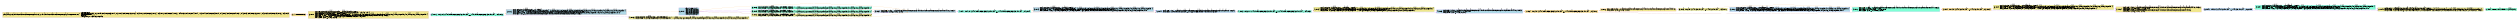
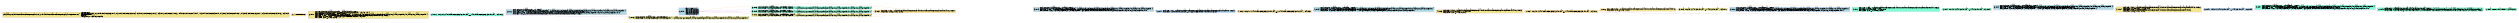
  digraph {
    rankdir=LR
    node [color=purple fillcolor=khaki shape=record style=filled]
    edge [arrowhead=vee color=purple]
    n1 [color=red label="{31\:\ ?|MTH_ENTER_BLOCK\l}"]
    n2 [label="{33\:\ 0x0000|0x0000: NEW_INSTANCE  (r0 I:java.lang.StringBuilder) =  java.lang.StringBuilder  (LINE:271)\l0x0002: INVOKE  (r0 I:java.lang.StringBuilder) type: DIRECT call: java.lang.StringBuilder.\<init\>():void A[MD:():void (c)]\l0x0005: CONST_STR  (r1 I:java.lang.String) =  \"Request[\"  (LINE:272)\l0x0007: INVOKE  (r0 I:java.lang.StringBuilder A[D('s' java.lang.StringBuilder)]), (r1 I:java.lang.String) type: VIRTUAL call: java.lang.StringBuilder.append(java.lang.String):java.lang.StringBuilder A[MD:(java.lang.String):java.lang.StringBuilder (c)]\l0x000a: IGET  (r1 I:long) = (r6 I:androidx.core.location.LocationRequestCompat) androidx.core.location.LocationRequestCompat.mIntervalMillis long  (LINE:273)\l0x000c: CONST  (r3 I:??[long, double]) = (9223372036854775807(0x7fffffffffffffff, double:NaN) ??[long, double]) \l0x0011: CMP_L  (r5 I:int) = (r1 I:long), (r3 I:long) \l}"]
    n3 [fillcolor=aquamarine label="{34\:\ 0x0013|0x0013: IF  (r5 I:??[int, boolean, OBJECT, ARRAY, byte, short, char]) == (0 ??[int, boolean, OBJECT, ARRAY, byte, short, char])  \-\> B:42:0x0038 \l}"]
    n4 [color=red fillcolor=lightblue label="{35\:\ 0x0015|0x0015: CONST_STR  (r1 I:java.lang.String) =  \"@\"  (LINE:274)\l0x0017: INVOKE  (r0 I:java.lang.StringBuilder A[D('s' java.lang.StringBuilder)]), (r1 I:java.lang.String) type: VIRTUAL call: java.lang.StringBuilder.append(java.lang.String):java.lang.StringBuilder A[MD:(java.lang.String):java.lang.StringBuilder (c)]\l0x001a: IGET  (r1 I:long) = (r6 I:androidx.core.location.LocationRequestCompat) androidx.core.location.LocationRequestCompat.mIntervalMillis long  (LINE:275)\l0x001c: INVOKE  (r1 I:long), (r0 I:java.lang.StringBuilder A[D('s' java.lang.StringBuilder)]) type: STATIC call: androidx.core.util.TimeUtils.formatDuration(long, java.lang.StringBuilder):void A[MD:(long, java.lang.StringBuilder):void (m)]\l0x001f: IGET  (r1 I:int) = (r6 I:androidx.core.location.LocationRequestCompat) androidx.core.location.LocationRequestCompat.mQuality int  (LINE:277)\l}"]
    n5 [color=darkgreen label="{42\:\ 0x0038|0x0038: CONST_STR  (r1 I:java.lang.String) =  \"PASSIVE\"  (LINE:289)\l0x003a: INVOKE  (r0 I:java.lang.StringBuilder A[D('s' java.lang.StringBuilder)]), (r1 I:java.lang.String) type: VIRTUAL call: java.lang.StringBuilder.append(java.lang.String):java.lang.StringBuilder A[MD:(java.lang.String):java.lang.StringBuilder (c)]\l}"]
    n6 [fillcolor=lightblue label="{36\:\ 0x0021|0x0021: SWITCH  (r1 I:??)\l case 100: goto B:40:0x0031\l case 101: goto B:43:0x003d\l case 102: goto B:39:0x002b\l case 103: goto B:43:0x003d\l case 104: goto B:38:0x0025\l default: goto B:43:0x003d \l}"]
-   n7 [color=red fillcolor=lightblue label="{43\:\ 0x003d|0x003d: IGET  (r1 I:long) = (r6 I:androidx.core.location.LocationRequestCompat) androidx.core.location.LocationRequestCompat.mDurationMillis long  (LINE:291)\l0x003f: CMP_L  (r5 I:int) = (r1 I:long), (r3 I:long) \l}"]
+   n7 [color=red label="{43\:\ 0x003d|0x003d: IGET  (r1 I:long) = (r6 I:androidx.core.location.LocationRequestCompat) androidx.core.location.LocationRequestCompat.mDurationMillis long  (LINE:291)\l0x003f: CMP_L  (r5 I:int) = (r1 I:long), (r3 I:long) \l}"]
    n8 [fillcolor=aquamarine label="{38\:\ 0x0025|0x0025: CONST_STR  (r1 I:java.lang.String) =  \" LOW_POWER\"  (LINE:285)\l0x0027: INVOKE  (r0 I:java.lang.StringBuilder A[D('s' java.lang.StringBuilder)]), (r1 I:java.lang.String) type: VIRTUAL call: java.lang.StringBuilder.append(java.lang.String):java.lang.StringBuilder A[MD:(java.lang.String):java.lang.StringBuilder (c)]\l}"]
    n9 [color=red fillcolor=aquamarine label="{39\:\ 0x002b|0x002b: CONST_STR  (r1 I:java.lang.String) =  \" BALANCED\"  (LINE:282)\l0x002d: INVOKE  (r0 I:java.lang.StringBuilder A[D('s' java.lang.StringBuilder)]), (r1 I:java.lang.String) type: VIRTUAL call: java.lang.StringBuilder.append(java.lang.String):java.lang.StringBuilder A[MD:(java.lang.String):java.lang.StringBuilder (c)]\l}"]
    n10 [color=darkgreen label="{40\:\ 0x0031|0x0031: CONST_STR  (r1 I:java.lang.String) =  \" HIGH_ACCURACY\"  (LINE:279)\l0x0033: INVOKE  (r0 I:java.lang.StringBuilder A[D('s' java.lang.StringBuilder)]), (r1 I:java.lang.String) type: VIRTUAL call: java.lang.StringBuilder.append(java.lang.String):java.lang.StringBuilder A[MD:(java.lang.String):java.lang.StringBuilder (c)]\l}"]
-   n11 [fillcolor=aquamarine label="{44\:\ 0x0041|0x0041: IF  (r5 I:??[int, boolean, OBJECT, ARRAY, byte, short, char]) == (0 ??[int, boolean, OBJECT, ARRAY, byte, short, char])  \-\> B:46:0x004d \l}"]
    n12 [color=red fillcolor=lightblue label="{45\:\ 0x0043|0x0043: CONST_STR  (r1 I:java.lang.String) =  \", duration=\"  (LINE:292)\l0x0045: INVOKE  (r0 I:java.lang.StringBuilder A[D('s' java.lang.StringBuilder)]), (r1 I:java.lang.String) type: VIRTUAL call: java.lang.StringBuilder.append(java.lang.String):java.lang.StringBuilder A[MD:(java.lang.String):java.lang.StringBuilder (c)]\l0x0048: IGET  (r1 I:long) = (r6 I:androidx.core.location.LocationRequestCompat) androidx.core.location.LocationRequestCompat.mDurationMillis long  (LINE:293)\l0x004a: INVOKE  (r1 I:long), (r0 I:java.lang.StringBuilder A[D('s' java.lang.StringBuilder)]) type: STATIC call: androidx.core.util.TimeUtils.formatDuration(long, java.lang.StringBuilder):void A[MD:(long, java.lang.StringBuilder):void (m)]\l}"]
    n13 [fillcolor=lightblue label="{46\:\ 0x004d|0x004d: IGET  (r1 I:int) = (r6 I:androidx.core.location.LocationRequestCompat) androidx.core.location.LocationRequestCompat.mMaxUpdates int  (LINE:295)\l0x004f: CONST  (r2 I:??[int, float, short, byte, char]) = (2147483647(0x7fffffff, float:NaN) ??[int, float, short, byte, char]) \l}"]
-   n14 [fillcolor=aquamarine label="{47\:\ 0x0052|0x0052: IF  (r1 I:??[int, boolean, OBJECT, ARRAY, byte, short, char]) == (r2 I:??[int, boolean, OBJECT, ARRAY, byte, short, char])  \-\> B:49:0x005e \l}"]
-   n15 [color=darkgreen label="{48\:\ 0x0054|0x0054: CONST_STR  (r1 I:java.lang.String) =  \", maxUpdates=\"  (LINE:296)\l0x0056: INVOKE  (r0 I:java.lang.StringBuilder A[D('s' java.lang.StringBuilder)]), (r1 I:java.lang.String) type: VIRTUAL call: java.lang.StringBuilder.append(java.lang.String):java.lang.StringBuilder A[MD:(java.lang.String):java.lang.StringBuilder (c)]\l0x0059: IGET  (r1 I:int) = (r6 I:androidx.core.location.LocationRequestCompat) androidx.core.location.LocationRequestCompat.mMaxUpdates int \l0x005b: INVOKE  (r0 I:java.lang.StringBuilder A[D('s' java.lang.StringBuilder)]), (r1 I:int) type: VIRTUAL call: java.lang.StringBuilder.append(int):java.lang.StringBuilder A[MD:(int):java.lang.StringBuilder (c)]\l}"]
-   n16 [fillcolor=lightblue label="{49\:\ 0x005e|0x005e: IGET  (r1 I:long) = (r6 I:androidx.core.location.LocationRequestCompat) androidx.core.location.LocationRequestCompat.mMinUpdateIntervalMillis long  (LINE:298)\l0x0060: CONST  (r3 I:??[long, double]) = (\-1 ??[long, double]) \l0x0062: CMP_L  (r5 I:int) = (r1 I:long), (r3 I:long) \l}"]
+   n14 [label="{47\:\ 0x0052|0x0052: IF  (r1 I:??[int, boolean, OBJECT, ARRAY, byte, short, char]) == (r2 I:??[int, boolean, OBJECT, ARRAY, byte, short, char])  \-\> B:49:0x005e \l}"]
+   n15 [color=darkgreen fillcolor=lightblue label="{48\:\ 0x0054|0x0054: CONST_STR  (r1 I:java.lang.String) =  \", maxUpdates=\"  (LINE:296)\l0x0056: INVOKE  (r0 I:java.lang.StringBuilder A[D('s' java.lang.StringBuilder)]), (r1 I:java.lang.String) type: VIRTUAL call: java.lang.StringBuilder.append(java.lang.String):java.lang.StringBuilder A[MD:(java.lang.String):java.lang.StringBuilder (c)]\l0x0059: IGET  (r1 I:int) = (r6 I:androidx.core.location.LocationRequestCompat) androidx.core.location.LocationRequestCompat.mMaxUpdates int \l0x005b: INVOKE  (r0 I:java.lang.StringBuilder A[D('s' java.lang.StringBuilder)]), (r1 I:int) type: VIRTUAL call: java.lang.StringBuilder.append(int):java.lang.StringBuilder A[MD:(int):java.lang.StringBuilder (c)]\l}"]
+   n16 [label="{49\:\ 0x005e|0x005e: IGET  (r1 I:long) = (r6 I:androidx.core.location.LocationRequestCompat) androidx.core.location.LocationRequestCompat.mMinUpdateIntervalMillis long  (LINE:298)\l0x0060: CONST  (r3 I:??[long, double]) = (\-1 ??[long, double]) \l0x0062: CMP_L  (r5 I:int) = (r1 I:long), (r3 I:long) \l}"]
    n17 [color=red label="{50\:\ 0x0064|0x0064: IF  (r5 I:??[int, boolean, OBJECT, ARRAY, byte, short, char]) == (0 ??[int, boolean, OBJECT, ARRAY, byte, short, char])  \-\> B:54:0x0076 \l}"]
    n18 [color=red label="{51\:\ 0x0066|0x0066: IGET  (r3 I:long) = (r6 I:androidx.core.location.LocationRequestCompat) androidx.core.location.LocationRequestCompat.mIntervalMillis long \l0x0068: CMP_L  (r5 I:int) = (r1 I:long), (r3 I:long) \l}"]
    n19 [fillcolor=aquamarine label="{54\:\ 0x0076|0x0076: IGET  (r1 I:float) = (r6 I:androidx.core.location.LocationRequestCompat) androidx.core.location.LocationRequestCompat.mMinUpdateDistanceMeters float  (LINE:303)\l0x0078: CAST (r1 I:double) = (double) (r1 I:float) \l0x0079: CONST  (r3 I:??[long, double]) = (0 ??[long, double]) \l0x007b: CMP_L  (r5 I:int) = (r1 I:double), (r3 I:double) \l}"]
    n20 [color=darkgreen label="{52\:\ 0x006a|0x006a: IF  (r5 I:??[int, byte, short, char]) \>= (0 ??[int, byte, short, char])  \-\> B:54:0x0076 \l}"]
-   n21 [color=red label="{55\:\ 0x007d|0x007d: IF  (r5 I:??[int, byte, short, char]) \<= (0 ??[int, byte, short, char])  \-\> B:57:0x0089 \l}"]
+   n21 [color=red fillcolor=aquamarine label="{55\:\ 0x007d|0x007d: IF  (r5 I:??[int, byte, short, char]) \<= (0 ??[int, byte, short, char])  \-\> B:57:0x0089 \l}"]
    n22 [fillcolor=lightblue label="{53\:\ 0x006c|0x006c: CONST_STR  (r1 I:java.lang.String) =  \", minUpdateInterval=\"  (LINE:300)\l0x006e: INVOKE  (r0 I:java.lang.StringBuilder A[D('s' java.lang.StringBuilder)]), (r1 I:java.lang.String) type: VIRTUAL call: java.lang.StringBuilder.append(java.lang.String):java.lang.StringBuilder A[MD:(java.lang.String):java.lang.StringBuilder (c)]\l0x0071: IGET  (r1 I:long) = (r6 I:androidx.core.location.LocationRequestCompat) androidx.core.location.LocationRequestCompat.mMinUpdateIntervalMillis long  (LINE:301)\l0x0073: INVOKE  (r1 I:long), (r0 I:java.lang.StringBuilder A[D('s' java.lang.StringBuilder)]) type: STATIC call: androidx.core.util.TimeUtils.formatDuration(long, java.lang.StringBuilder):void A[MD:(long, java.lang.StringBuilder):void (m)]\l}"]
-   n23 [color=darkgreen label="{56\:\ 0x007f|0x007f: CONST_STR  (r1 I:java.lang.String) =  \", minUpdateDistance=\"  (LINE:304)\l0x0081: INVOKE  (r0 I:java.lang.StringBuilder A[D('s' java.lang.StringBuilder)]), (r1 I:java.lang.String) type: VIRTUAL call: java.lang.StringBuilder.append(java.lang.String):java.lang.StringBuilder A[MD:(java.lang.String):java.lang.StringBuilder (c)]\l0x0084: IGET  (r1 I:float) = (r6 I:androidx.core.location.LocationRequestCompat) androidx.core.location.LocationRequestCompat.mMinUpdateDistanceMeters float \l0x0086: INVOKE  (r0 I:java.lang.StringBuilder A[D('s' java.lang.StringBuilder)]), (r1 I:float) type: VIRTUAL call: java.lang.StringBuilder.append(float):java.lang.StringBuilder A[MD:(float):java.lang.StringBuilder (c)]\l}"]
+   n23 [color=darkgreen fillcolor=lightblue label="{56\:\ 0x007f|0x007f: CONST_STR  (r1 I:java.lang.String) =  \", minUpdateDistance=\"  (LINE:304)\l0x0081: INVOKE  (r0 I:java.lang.StringBuilder A[D('s' java.lang.StringBuilder)]), (r1 I:java.lang.String) type: VIRTUAL call: java.lang.StringBuilder.append(java.lang.String):java.lang.StringBuilder A[MD:(java.lang.String):java.lang.StringBuilder (c)]\l0x0084: IGET  (r1 I:float) = (r6 I:androidx.core.location.LocationRequestCompat) androidx.core.location.LocationRequestCompat.mMinUpdateDistanceMeters float \l0x0086: INVOKE  (r0 I:java.lang.StringBuilder A[D('s' java.lang.StringBuilder)]), (r1 I:float) type: VIRTUAL call: java.lang.StringBuilder.append(float):java.lang.StringBuilder A[MD:(float):java.lang.StringBuilder (c)]\l}"]
    n24 [label="{57\:\ 0x0089|0x0089: IGET  (r1 I:long) = (r6 I:androidx.core.location.LocationRequestCompat) androidx.core.location.LocationRequestCompat.mMaxUpdateDelayMillis long  (LINE:306)\l0x008b: CONST  (r3 I:??[long, double]) = (2 ??[long, double]) \l0x008d: ARITH  (r1 I:long) = (r1 I:long) \/ (r3 I:long) \l0x008e: IGET  (r3 I:long) = (r6 I:androidx.core.location.LocationRequestCompat) androidx.core.location.LocationRequestCompat.mIntervalMillis long \l0x0090: CMP_L  (r5 I:int) = (r1 I:long), (r3 I:long) \l}"]
    n25 [fillcolor=lightblue label="{58\:\ 0x0092|0x0092: IF  (r5 I:??[int, byte, short, char]) \<= (0 ??[int, byte, short, char])  \-\> B:60:0x009e \l}"]
    n26 [fillcolor=aquamarine label="{59\:\ 0x0094|0x0094: CONST_STR  (r1 I:java.lang.String) =  \", maxUpdateDelay=\"  (LINE:307)\l0x0096: INVOKE  (r0 I:java.lang.StringBuilder A[D('s' java.lang.StringBuilder)]), (r1 I:java.lang.String) type: VIRTUAL call: java.lang.StringBuilder.append(java.lang.String):java.lang.StringBuilder A[MD:(java.lang.String):java.lang.StringBuilder (c)]\l0x0099: IGET  (r1 I:long) = (r6 I:androidx.core.location.LocationRequestCompat) androidx.core.location.LocationRequestCompat.mMaxUpdateDelayMillis long  (LINE:308)\l0x009b: INVOKE  (r1 I:long), (r0 I:java.lang.StringBuilder A[D('s' java.lang.StringBuilder)]) type: STATIC call: androidx.core.util.TimeUtils.formatDuration(long, java.lang.StringBuilder):void A[MD:(long, java.lang.StringBuilder):void (m)]\l}"]
-   n27 [color=darkgreen label="{60\:\ 0x009e|0x009e: CONST  (r1 I:??[int, float, short, byte, char]) = (93 ??[int, float, short, byte, char])  (LINE:310)\l0x00a0: INVOKE  (r0 I:java.lang.StringBuilder A[D('s' java.lang.StringBuilder)]), (r1 I:char) type: VIRTUAL call: java.lang.StringBuilder.append(char):java.lang.StringBuilder A[MD:(char):java.lang.StringBuilder (c)]\l0x00a3: INVOKE  (r1 I:java.lang.String) = (r0 I:java.lang.StringBuilder A[D('s' java.lang.StringBuilder)]) type: VIRTUAL call: java.lang.StringBuilder.toString():java.lang.String A[MD:():java.lang.String (c)] (LINE:311)\l}"]
+   n27 [color=darkgreen fillcolor=aquamarine label="{60\:\ 0x009e|0x009e: CONST  (r1 I:??[int, float, short, byte, char]) = (93 ??[int, float, short, byte, char])  (LINE:310)\l0x00a0: INVOKE  (r0 I:java.lang.StringBuilder A[D('s' java.lang.StringBuilder)]), (r1 I:char) type: VIRTUAL call: java.lang.StringBuilder.append(char):java.lang.StringBuilder A[MD:(char):java.lang.StringBuilder (c)]\l0x00a3: INVOKE  (r1 I:java.lang.String) = (r0 I:java.lang.StringBuilder A[D('s' java.lang.StringBuilder)]) type: VIRTUAL call: java.lang.StringBuilder.toString():java.lang.String A[MD:():java.lang.String (c)] (LINE:311)\l}"]
    n28 [color=darkgreen fillcolor=aquamarine label="{61\:\ 0x00a7|RETURN\l|0x00a7: RETURN  (r1 I:java.lang.String) \l}"]
    n29 [label="{public java.lang.String androidx.core.location.LocationRequestCompat.toString((r6 'this' I:androidx.core.location.LocationRequestCompat A[IMMUTABLE_TYPE, THIS]))  | USE_LINES_HINTS\lCROSS_EDGE: B:58:0x0092 \-\> B:60:0x009e, CROSS_EDGE: B:55:0x007d \-\> B:57:0x0089, CROSS_EDGE: B:52:0x006a \-\> B:54:0x0076, CROSS_EDGE: B:50:0x0064 \-\> B:54:0x0076, CROSS_EDGE: B:47:0x0052 \-\> B:49:0x005e, CROSS_EDGE: B:44:0x0041 \-\> B:46:0x004d, CROSS_EDGE: B:39:0x002b \-\> B:43:0x003d, CROSS_EDGE: B:40:0x0031 \-\> B:43:0x003d, CROSS_EDGE: B:36:0x0021 \-\> B:43:0x003d, CROSS_EDGE: B:42:0x0038 \-\> B:43:0x003d\lINLINE_NOT_NEEDED\lDebug Info:\l  0x0005\-0x00b5: r0 's' Ljava\/lang\/StringBuilder;\l}"]
    n1 -> n2
    n2 -> n3 [arrowhead=diamond]
    n3 -> n4 [color=darkorange style=dashed]
    n3 -> n5 [arrowhead=diamond]
    n4 -> n6 [color=darkorange]
    n5 -> n7 [arrowhead=diamond color=darkorange]
    n6 -> n7 [arrowhead=diamond color=darkorange]
    n6 -> n8 [arrowhead=diamond]
    n6 -> n9 [arrowhead=diamond]
    n6 -> n10 [color=brown]
-   n7 -> n11 [arrowhead=diamond]
    n8 -> n7 [arrowhead=diamond color=darkorange]
    n9 -> n7 [arrowhead=diamond color=brown]
    n10 -> n7 [arrowhead=diamond]
-   n11 -> n12 [color=darkorange style=dashed]
-   n11 -> n13 [arrowhead=diamond color=brown]
    n12 -> n13
    n13 -> n14 [color=brown]
    n14 -> n15 [arrowhead=diamond color=brown style=dashed]
    n14 -> n16 [arrowhead=diamond]
    n15 -> n16 [arrowhead=diamond color=darkorange]
    n16 -> n17 [color=brown]
    n17 -> n18 [color=brown style=dashed]
    n17 -> n19 [arrowhead=diamond color=brown]
    n18 -> n20
    n19 -> n21 [arrowhead=diamond]
    n20 -> n19 [color=darkorange]
    n20 -> n22 [arrowhead=diamond color=darkorange style=dashed]
    n21 -> n23 [color=darkorange style=dashed]
    n21 -> n24
    n22 -> n19
    n23 -> n24
    n24 -> n25
    n25 -> n26 [arrowhead=diamond color=darkorange style=dashed]
    n25 -> n27
    n26 -> n27
    n27 -> n28 [arrowhead=diamond]
    n29 -> n1 [color=brown]
  }
